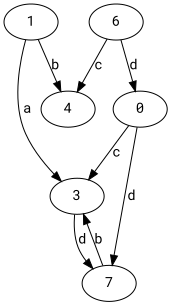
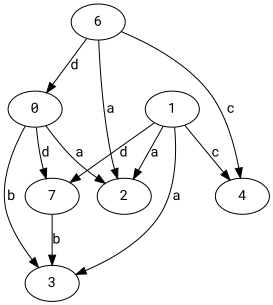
  strict digraph {
    fontname="Roboto Mono"
    node [fontname="Roboto Mono"]
    edge [fontname="Roboto Mono"]
    0
+   2
    3
    7
    6
    4
    1
-   0 -> 3 [label=c]
+   0 -> 2 [label=a]
+   0 -> 3 [label=b]
    0 -> 7 [label=d]
-   3 -> 7 [label=d]
+   1 -> 7 [label=d]
    7 -> 3 [label=b]
    6 -> 0 [label=d]
+   6 -> 2 [label=a]
    6 -> 4 [label=c]
+   1 -> 2 [label=a]
    1 -> 3 [label=a]
-   1 -> 4 [label=b]
+   1 -> 4 [label=c]
  }
